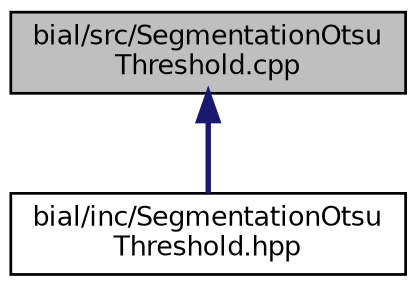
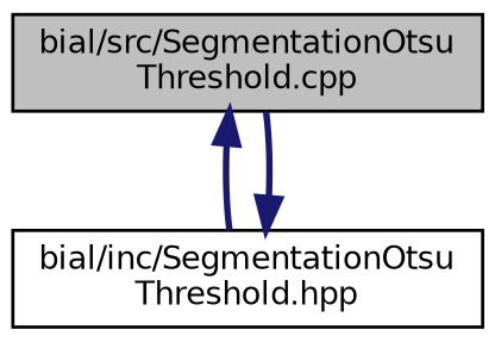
  digraph {
    node [color=black fontname=Helvetica fontsize=10 shape=record style=filled]
    edge [color=midnightblue dir=back fontname=Helvetica fontsize=10 labelfontname=Helvetica labelfontsize=10 style=bold]
    n1 [fillcolor=grey75 fontcolor=black height=0.2 label="bial/src/SegmentationOtsu\lThreshold.cpp" width=0.4]
    n2 [fillcolor=white height=0.2 label="bial/inc/SegmentationOtsu\lThreshold.hpp" width=0.4]
    n1 -> n2
+   n2 -> n1
  }
